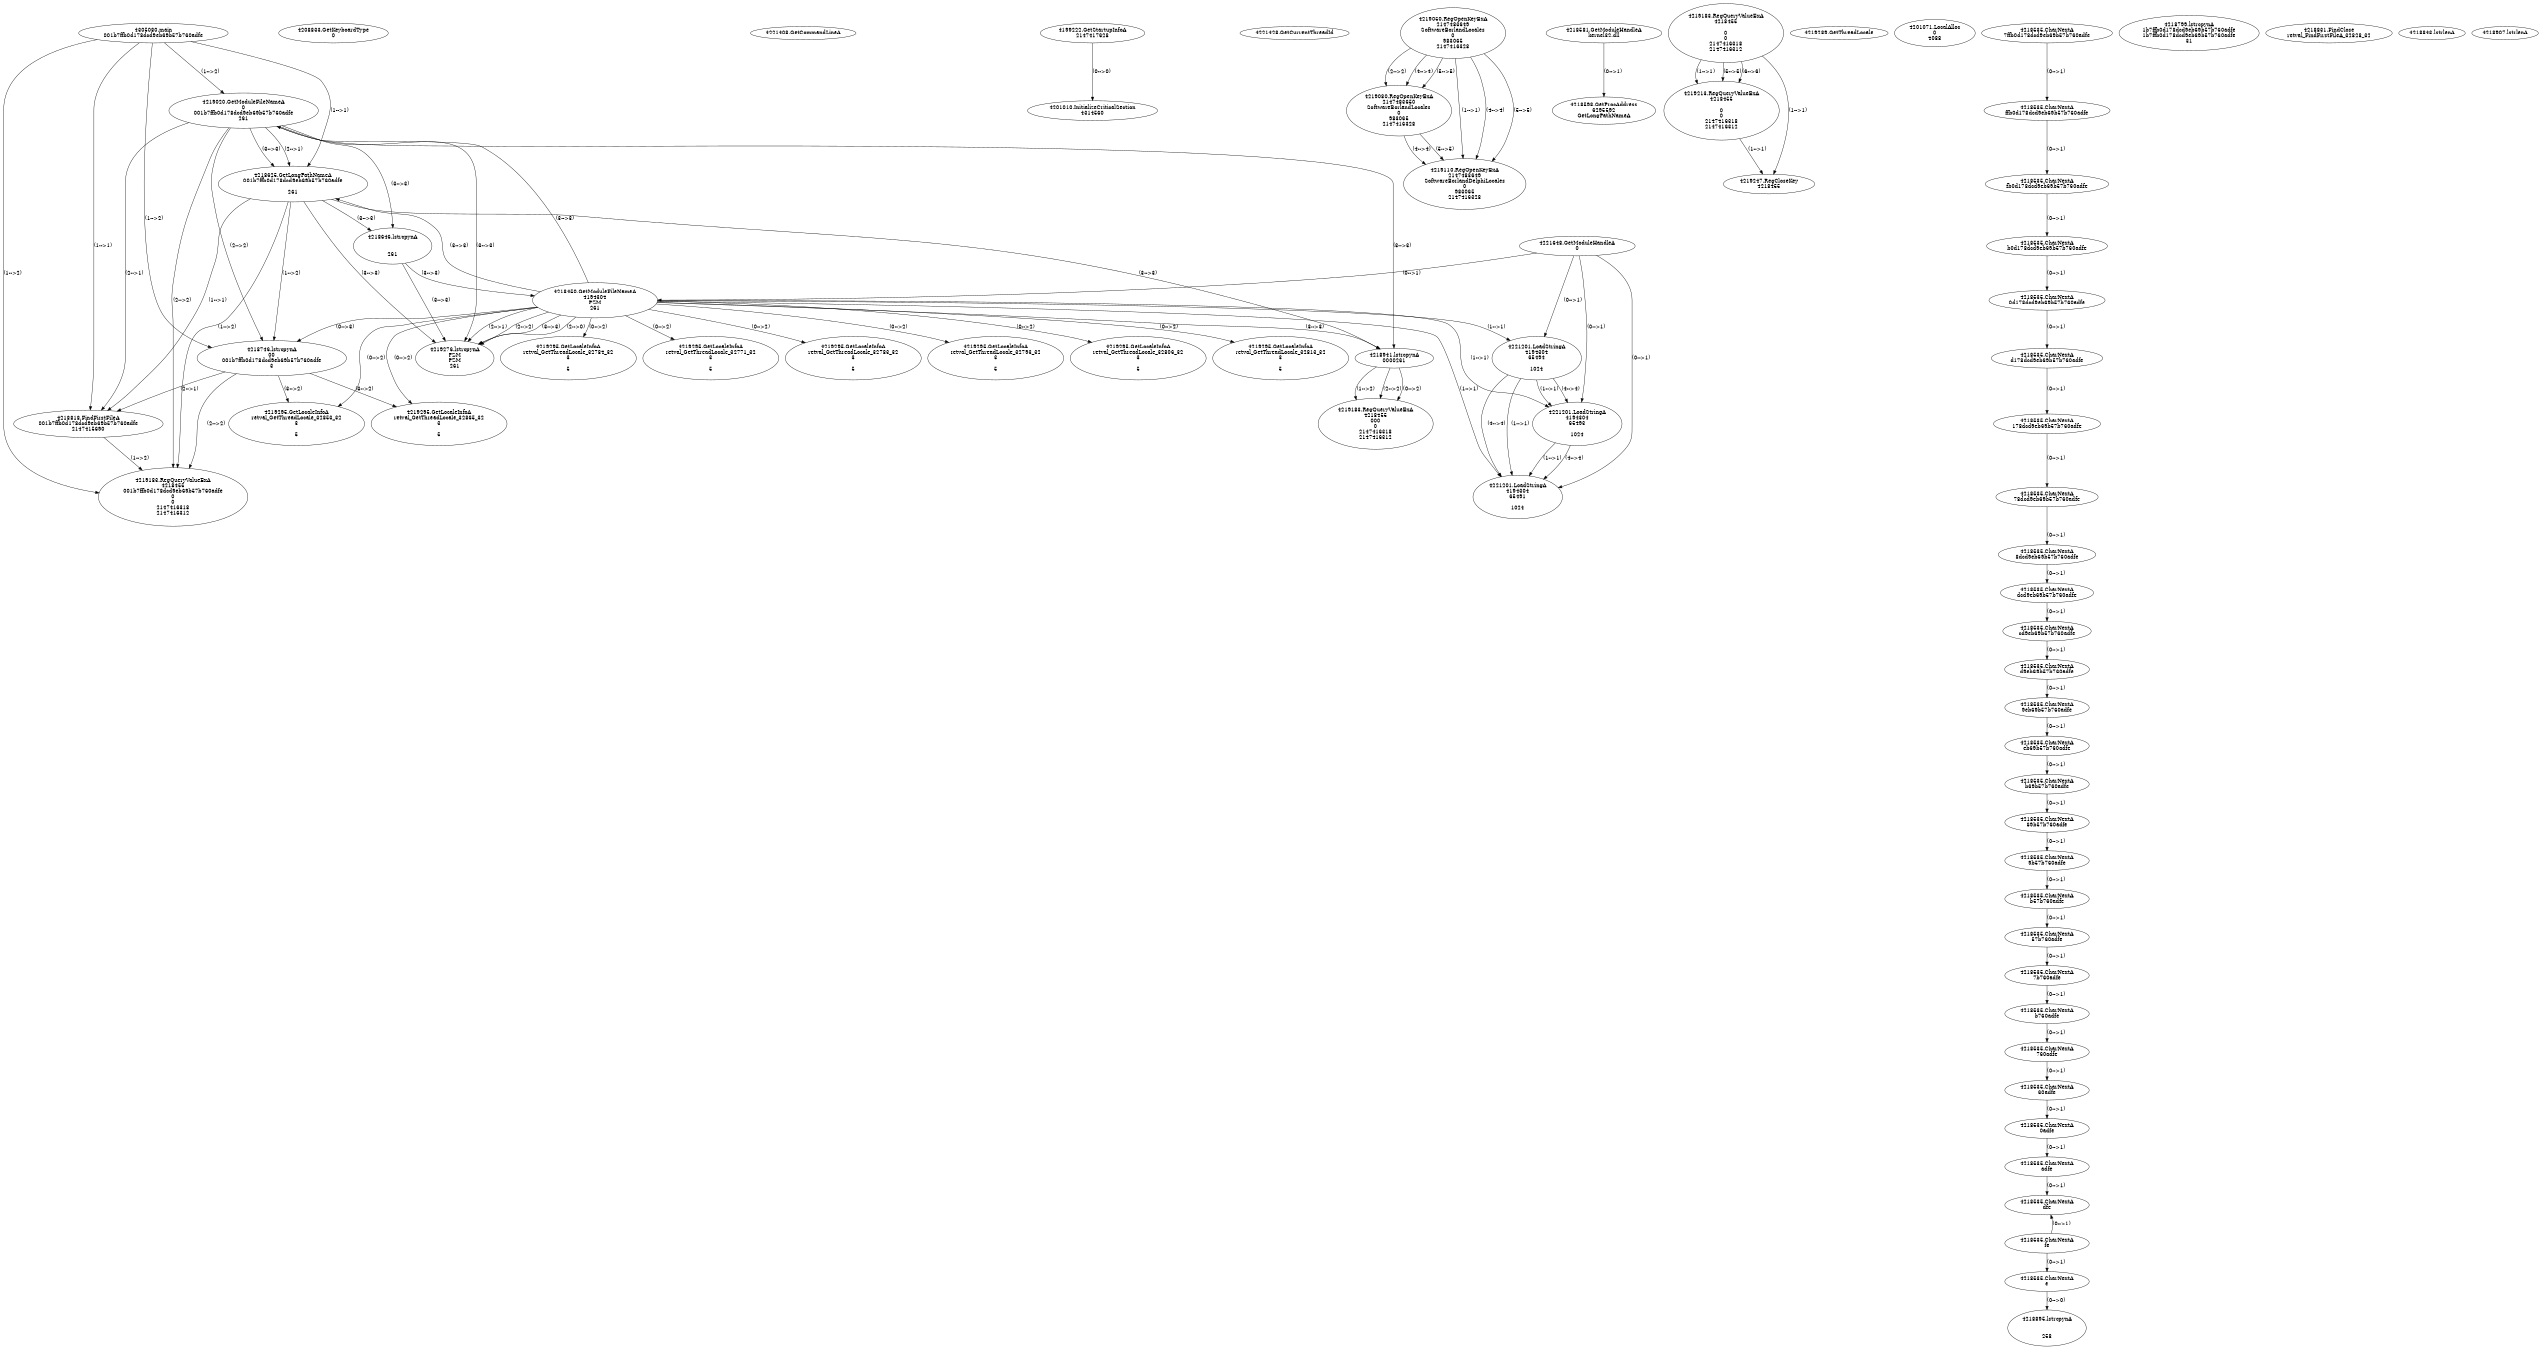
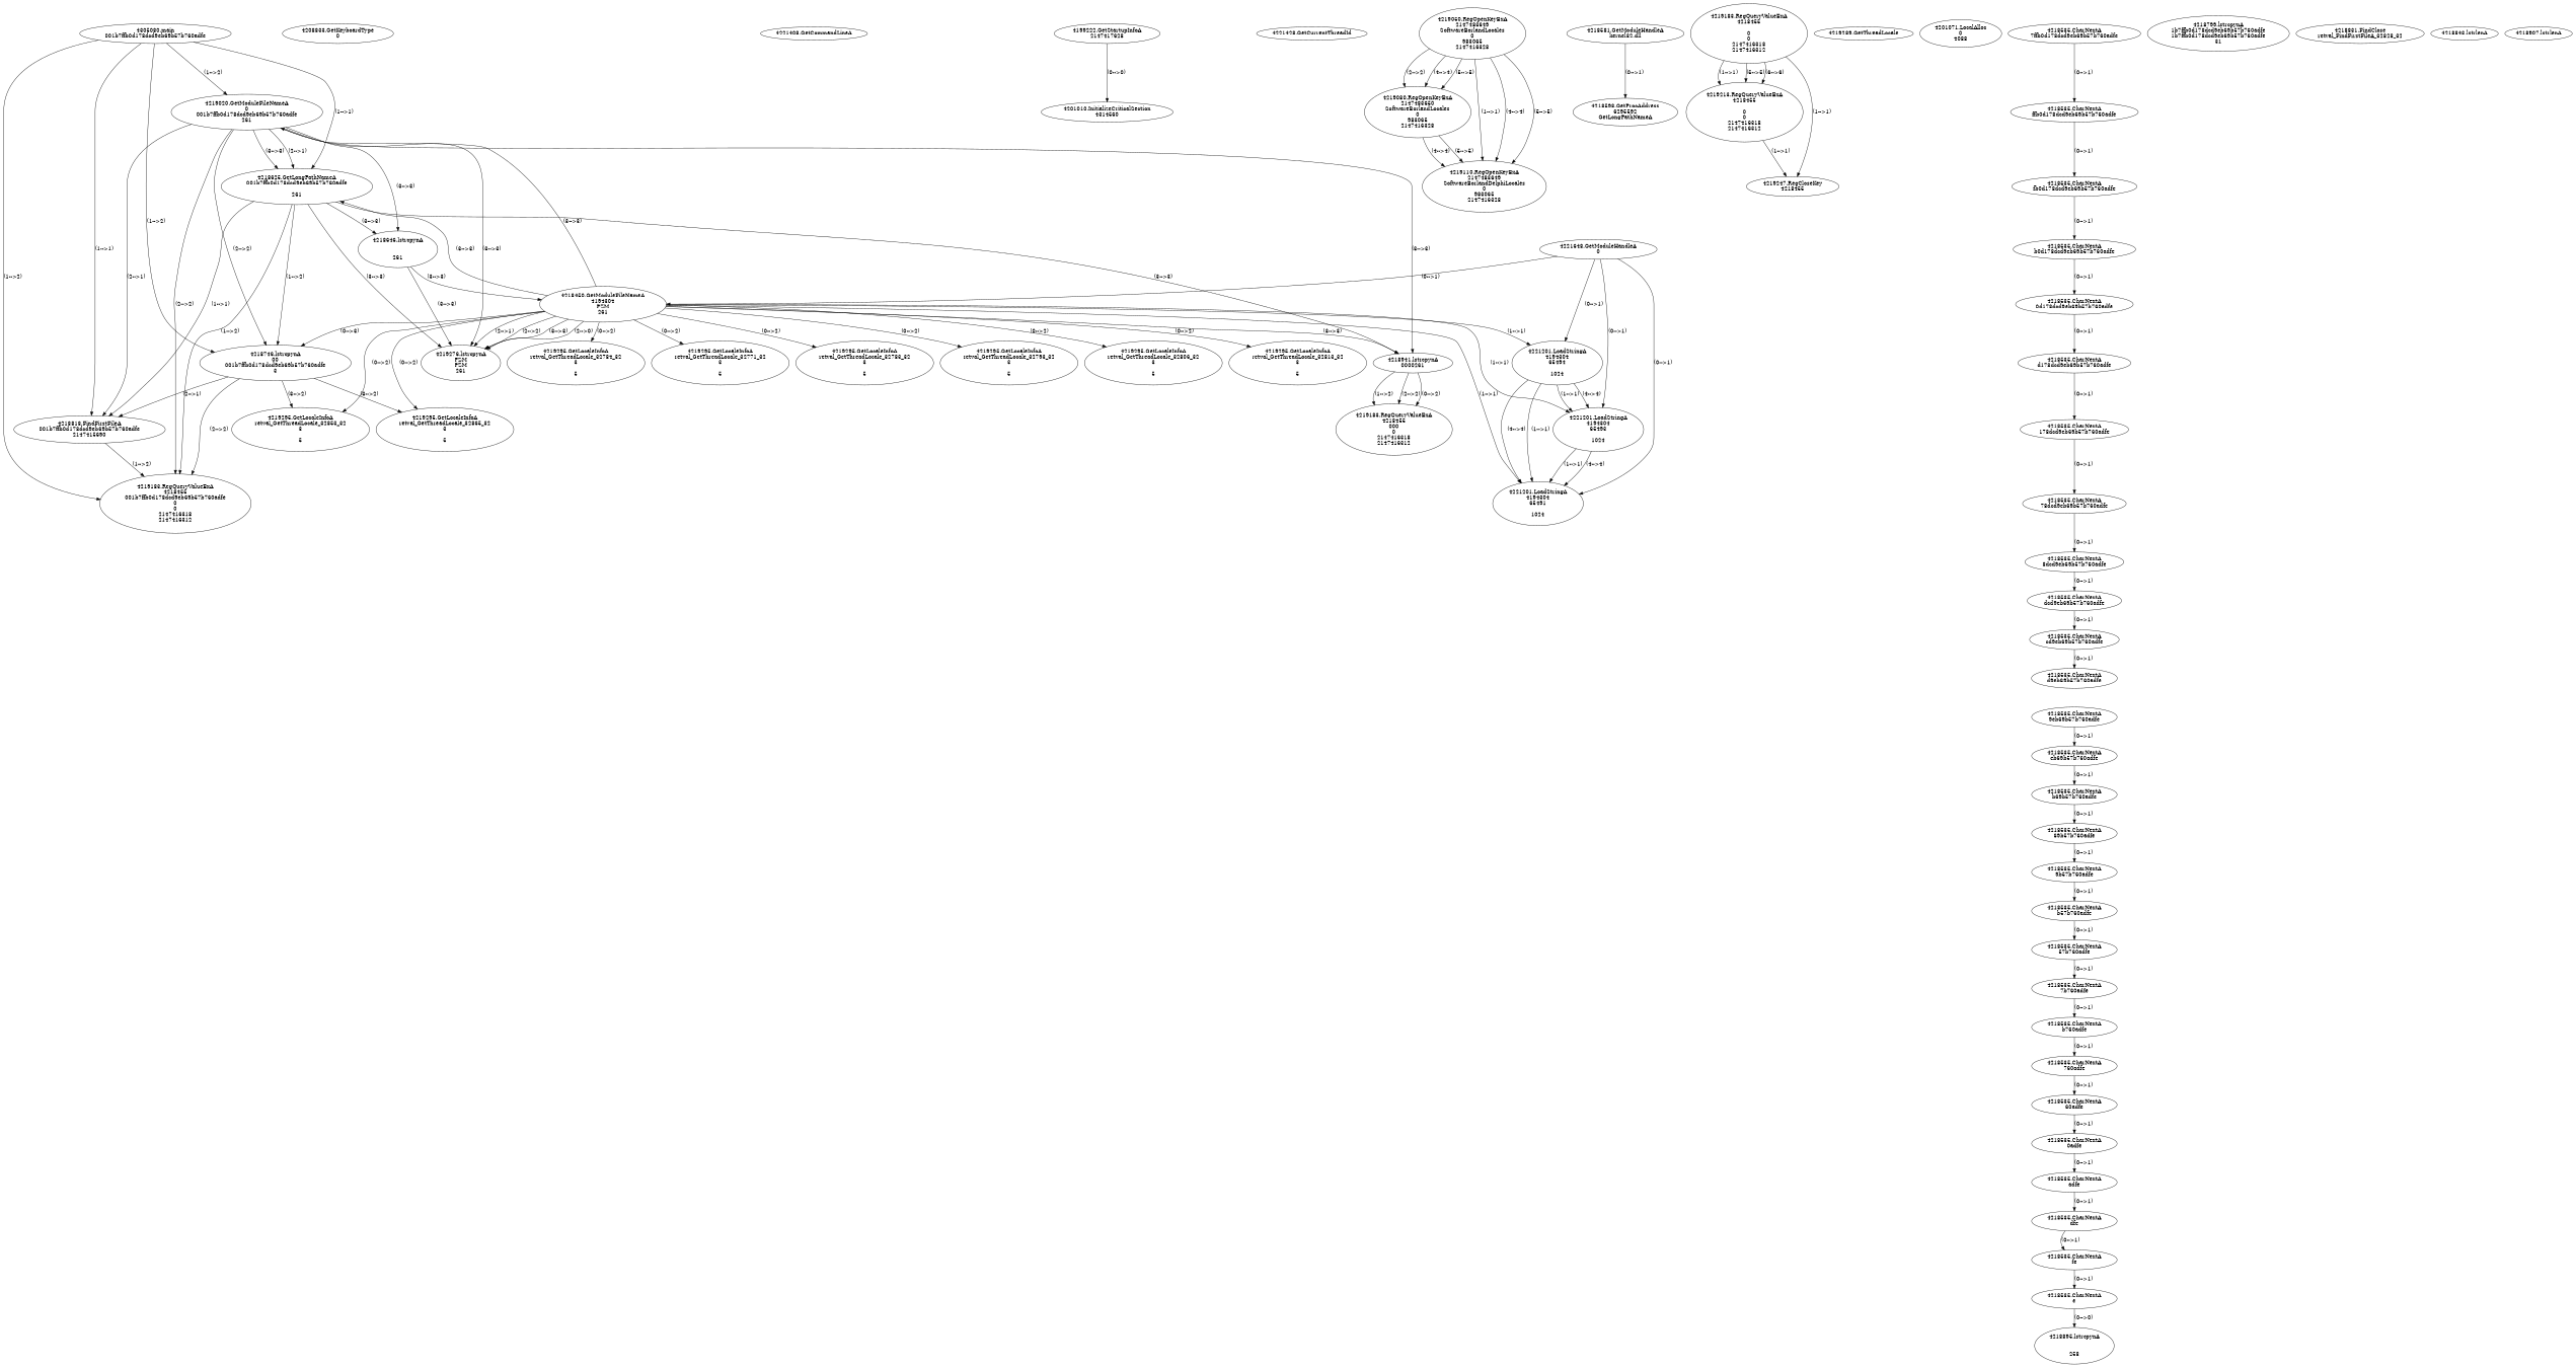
  digraph {
    n1 [label="4305080.main\n001b7ffb0d178dcd9eb69b57b760adfe"]
    n2 [label="4219020.GetModuleFileNameA\n0\n001b7ffb0d178dcd9eb69b57b760adfe\n261"]
    n3 [label="4218625.GetLongPathNameA\n001b7ffb0d178dcd9eb69b57b760adfe\n\n261"]
    n4 [label="4218746.lstrcpynA\n00\n001b7ffb0d178dcd9eb69b57b760adfe\n3"]
    n5 [label="4218818.FindFirstFileA\n001b7ffb0d178dcd9eb69b57b760adfe\n2147415690"]
    n6 [label="4219183.RegQueryValueExA\n4218455\n001b7ffb0d178dcd9eb69b57b760adfe\n0\n0\n2147416318\n2147416312"]
    n7 [label="4218646.lstrcpynA\n\n\n261"]
    n8 [label="4219276.lstrcpynA\nPZM\nPZM\n261"]
    n9 [label="4218941.lstrcpynA\n0000261"]
    n10 [label="4219295.GetLocaleInfoA\nretval_GetThreadLocale_32853_32\n3\n\n5"]
    n11 [label="4219295.GetLocaleInfoA\nretval_GetThreadLocale_32865_32\n3\n\n5"]
    n12 [label="4221648.GetModuleHandleA\n0"]
    n13 [label="4218450.GetModuleFileNameA\n4194304\nPZM\n261"]
    n14 [label="4221201.LoadStringA\n4194304\n65494\n\n1024"]
    n15 [label="4221201.LoadStringA\n4194304\n65493\n\n1024"]
    n16 [label="4221201.LoadStringA\n4194304\n65491\n\n1024"]
    n17 [label="4219295.GetLocaleInfoA\nretval_GetThreadLocale_32784_32\n3\n\n5"]
    n18 [label="4219295.GetLocaleInfoA\nretval_GetThreadLocale_32771_32\n3\n\n5"]
    n19 [label="4219295.GetLocaleInfoA\nretval_GetThreadLocale_32783_32\n3\n\n5"]
    n20 [label="4219295.GetLocaleInfoA\nretval_GetThreadLocale_32793_32\n3\n\n5"]
    n21 [label="4219295.GetLocaleInfoA\nretval_GetThreadLocale_32806_32\n3\n\n5"]
    n22 [label="4219295.GetLocaleInfoA\nretval_GetThreadLocale_32813_32\n3\n\n5"]
    n23 [label="4208833.GetKeyboardType\n0"]
    n24 [label="4221408.GetCommandLineA\n"]
    n25 [label="4199222.GetStartupInfoA\n2147417628"]
    n26 [label="4201010.InitializeCriticalSection\n4314560"]
    n27 [label="4221428.GetCurrentThreadId\n"]
    n28 [label="4219183.RegQueryValueExA\n4218455\n000\n0\n2147416318\n2147416312"]
    n29 [label="4219050.RegOpenKeyExA\n2147483649\nSoftware\Borland\Locales\n0\n983065\n2147416328"]
    n30 [label="4219080.RegOpenKeyExA\n2147483650\nSoftware\Borland\Locales\n0\n983065\n2147416328"]
    n31 [label="4219110.RegOpenKeyExA\n2147483649\nSoftware\Borland\Delphi\Locales\n0\n983065\n2147416328"]
    n32 [label="4218581.GetModuleHandleA\nkernel32.dll"]
    n33 [label="4218598.GetProcAddress\n6295592\nGetLongPathNameA"]
    n34 [label="4219183.RegQueryValueExA\n4218455\n\n0\n0\n2147416318\n2147416312"]
    n35 [label="4219213.RegQueryValueExA\n4218455\n\n0\n0\n2147416318\n2147416312"]
    n36 [label="4219247.RegCloseKey\n4218455"]
    n37 [label="4219289.GetThreadLocale\n"]
    n38 [label="4201071.LocalAlloc\n0\n4088"]
    n39 [label="4218535.CharNextA\n7ffb0d178dcd9eb69b57b760adfe"]
    n40 [label="4218535.CharNextA\nffb0d178dcd9eb69b57b760adfe"]
    n41 [label="4218535.CharNextA\nfb0d178dcd9eb69b57b760adfe"]
    n42 [label="4218535.CharNextA\nb0d178dcd9eb69b57b760adfe"]
    n43 [label="4218535.CharNextA\n0d178dcd9eb69b57b760adfe"]
    n44 [label="4218535.CharNextA\nd178dcd9eb69b57b760adfe"]
    n45 [label="4218535.CharNextA\n178dcd9eb69b57b760adfe"]
    n46 [label="4218535.CharNextA\n78dcd9eb69b57b760adfe"]
    n47 [label="4218535.CharNextA\n8dcd9eb69b57b760adfe"]
    n48 [label="4218535.CharNextA\ndcd9eb69b57b760adfe"]
    n49 [label="4218535.CharNextA\ncd9eb69b57b760adfe"]
    n50 [label="4218535.CharNextA\nd9eb69b57b760adfe"]
    n51 [label="4218535.CharNextA\n9eb69b57b760adfe"]
    n52 [label="4218535.CharNextA\neb69b57b760adfe"]
    n53 [label="4218535.CharNextA\nb69b57b760adfe"]
    n54 [label="4218535.CharNextA\n69b57b760adfe"]
    n55 [label="4218535.CharNextA\n9b57b760adfe"]
    n56 [label="4218535.CharNextA\nb57b760adfe"]
    n57 [label="4218535.CharNextA\n57b760adfe"]
    n58 [label="4218535.CharNextA\n7b760adfe"]
    n59 [label="4218535.CharNextA\nb760adfe"]
    n60 [label="4218535.CharNextA\n760adfe"]
    n61 [label="4218535.CharNextA\n60adfe"]
    n62 [label="4218535.CharNextA\n0adfe"]
    n63 [label="4218535.CharNextA\nadfe"]
    n64 [label="4218535.CharNextA\ndfe"]
    n65 [label="4218535.CharNextA\nfe"]
    n66 [label="4218535.CharNextA\ne"]
    n67 [label="4218895.lstrcpynA\n\n\n258"]
    n68 [label="4218799.lstrcpynA\n1b7ffb0d178dcd9eb69b57b760adfe\n1b7ffb0d178dcd9eb69b57b760adfe\n31"]
    n69 [label="4218831.FindClose\nretval_FindFirstFileA_32828_32"]
    n70 [label="4218843.lstrlenA\n"]
    n71 [label="4218907.lstrlenA\n"]
    n1 -> n2 [label="(1-->2)"]
    n1 -> n3 [label="(1-->1)"]
    n1 -> n4 [label="(1-->2)"]
    n1 -> n5 [label="(1-->1)"]
    n1 -> n6 [label="(1-->2)"]
    n2 -> n3 [label="(2-->1)"]
    n2 -> n3 [label="(3-->3)"]
    n2 -> n4 [label="(2-->2)"]
    n2 -> n5 [label="(2-->1)"]
    n2 -> n6 [label="(2-->2)"]
    n2 -> n7 [label="(3-->3)"]
    n2 -> n8 [label="(3-->3)"]
    n2 -> n9 [label="(3-->3)"]
    n3 -> n4 [label="(1-->2)"]
    n3 -> n5 [label="(1-->1)"]
    n3 -> n6 [label="(1-->2)"]
    n3 -> n7 [label="(3-->3)"]
    n3 -> n8 [label="(3-->3)"]
    n3 -> n9 [label="(3-->3)"]
    n4 -> n5 [label="(2-->1)"]
    n4 -> n6 [label="(2-->2)"]
    n4 -> n10 [label="(3-->2)"]
    n4 -> n11 [label="(3-->2)"]
    n5 -> n6 [label="(1-->2)"]
    n7 -> n8 [label="(3-->3)"]
    n7 -> n13 [label="(3-->3)"]
    n9 -> n28 [label="(1-->2)"]
    n9 -> n28 [label="(2-->2)"]
    n9 -> n28 [label="(0-->2)"]
    n12 -> n13 [label="(0-->1)"]
    n12 -> n14 [label="(0-->1)"]
    n12 -> n15 [label="(0-->1)"]
    n12 -> n16 [label="(0-->1)"]
    n13 -> n2 [label="(3-->3)"]
    n13 -> n3 [label="(3-->3)"]
    n13 -> n4 [label="(0-->3)"]
    n13 -> n8 [label="(2-->1)"]
    n13 -> n8 [label="(2-->2)"]
    n13 -> n8 [label="(3-->3)"]
    n13 -> n8 [label="(2-->0)"]
    n13 -> n9 [label="(3-->3)"]
    n13 -> n10 [label="(0-->2)"]
    n13 -> n11 [label="(0-->2)"]
    n13 -> n14 [label="(1-->1)"]
    n13 -> n15 [label="(1-->1)"]
    n13 -> n16 [label="(1-->1)"]
    n13 -> n17 [label="(0-->2)"]
    n13 -> n18 [label="(0-->2)"]
    n13 -> n19 [label="(0-->2)"]
    n13 -> n20 [label="(0-->2)"]
    n13 -> n21 [label="(0-->2)"]
    n13 -> n22 [label="(0-->2)"]
    n14 -> n15 [label="(1-->1)"]
    n14 -> n15 [label="(4-->4)"]
    n14 -> n16 [label="(1-->1)"]
    n14 -> n16 [label="(4-->4)"]
    n15 -> n16 [label="(1-->1)"]
    n15 -> n16 [label="(4-->4)"]
    n25 -> n26 [label="(0-->0)"]
    n29 -> n30 [label="(2-->2)"]
    n29 -> n30 [label="(4-->4)"]
    n29 -> n30 [label="(5-->5)"]
    n29 -> n31 [label="(1-->1)"]
    n29 -> n31 [label="(4-->4)"]
    n29 -> n31 [label="(5-->5)"]
    n30 -> n31 [label="(4-->4)"]
    n30 -> n31 [label="(5-->5)"]
    n32 -> n33 [label="(0-->1)"]
    n34 -> n35 [label="(1-->1)"]
    n34 -> n35 [label="(5-->5)"]
    n34 -> n35 [label="(6-->6)"]
    n34 -> n36 [label="(1-->1)"]
    n35 -> n36 [label="(1-->1)"]
    n39 -> n40 [label="(0-->1)"]
    n40 -> n41 [label="(0-->1)"]
    n41 -> n42 [label="(0-->1)"]
    n42 -> n43 [label="(0-->1)"]
    n43 -> n44 [label="(0-->1)"]
    n44 -> n45 [label="(0-->1)"]
    n45 -> n46 [label="(0-->1)"]
    n46 -> n47 [label="(0-->1)"]
    n47 -> n48 [label="(0-->1)"]
    n48 -> n49 [label="(0-->1)"]
    n49 -> n50 [label="(0-->1)"]
-   n50 -> n51 [label="(0-->1)"]
    n51 -> n52 [label="(0-->1)"]
    n52 -> n53 [label="(0-->1)"]
    n53 -> n54 [label="(0-->1)"]
    n54 -> n55 [label="(0-->1)"]
    n55 -> n56 [label="(0-->1)"]
    n56 -> n57 [label="(0-->1)"]
    n57 -> n58 [label="(0-->1)"]
    n58 -> n59 [label="(0-->1)"]
    n59 -> n60 [label="(0-->1)"]
    n60 -> n61 [label="(0-->1)"]
    n61 -> n62 [label="(0-->1)"]
    n62 -> n63 [label="(0-->1)"]
    n63 -> n64 [label="(0-->1)"]
-   n65 -> n64 [label="(0-->1)"]
+   n64 -> n65 [label="(0-->1)"]
    n65 -> n66 [label="(0-->1)"]
    n66 -> n67 [label="(0-->0)"]
  }
